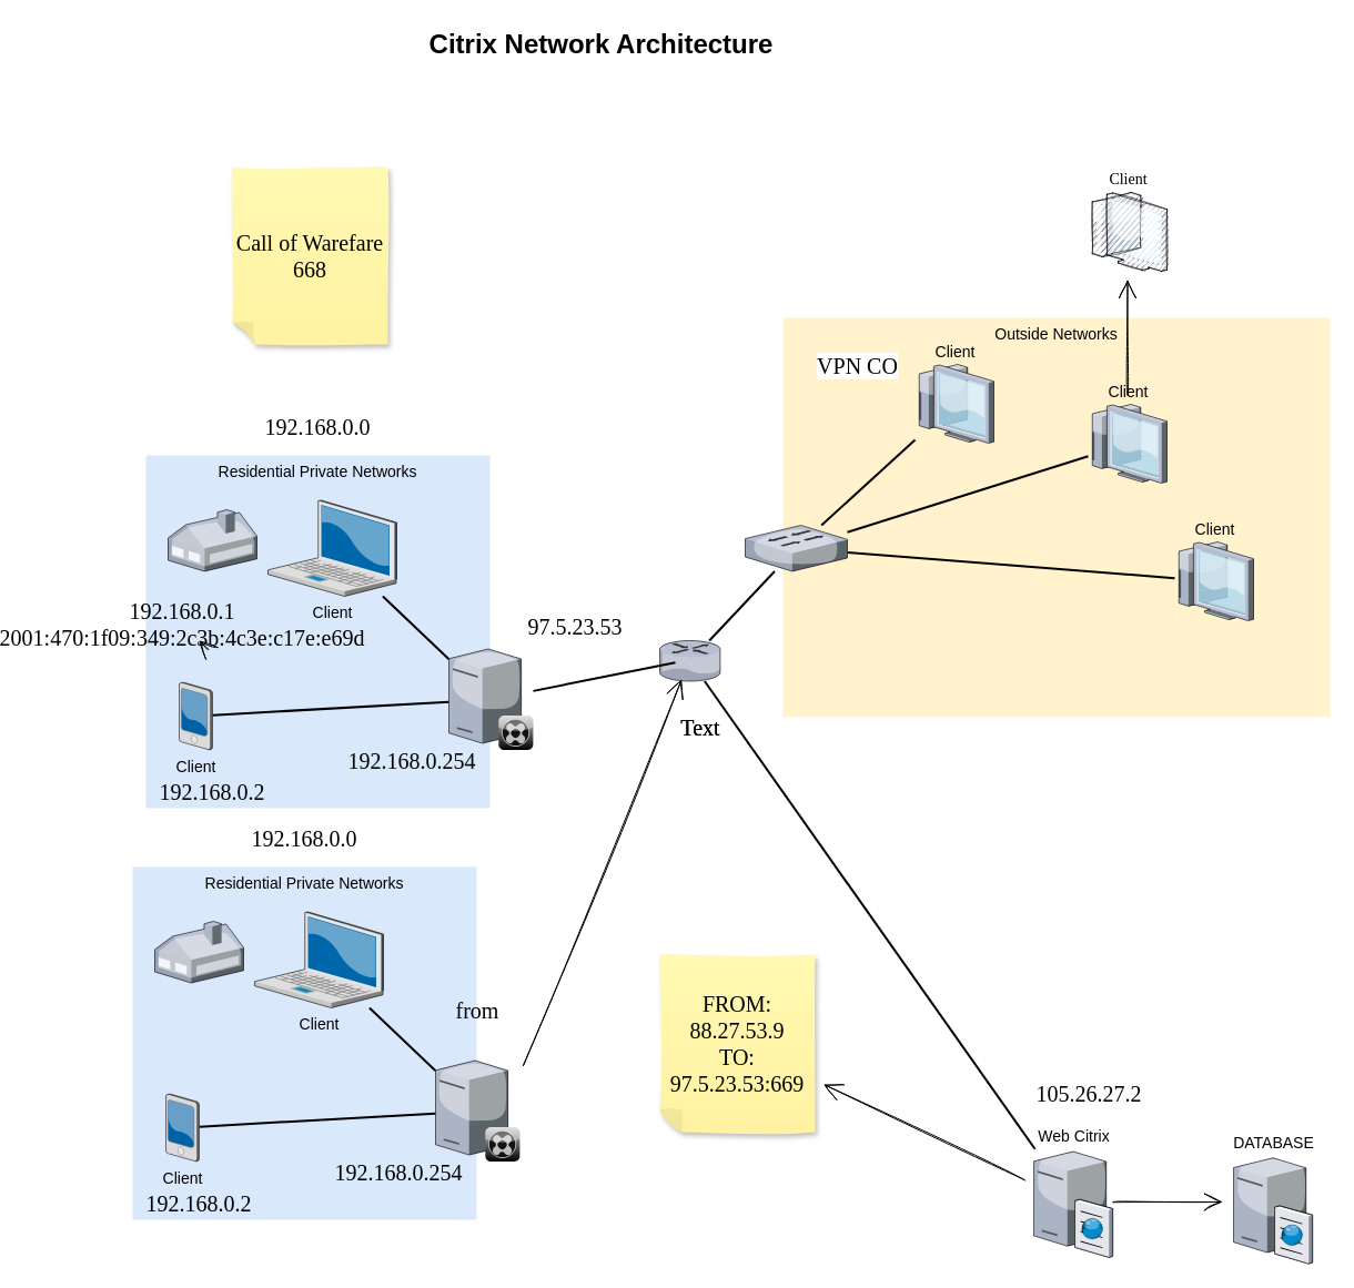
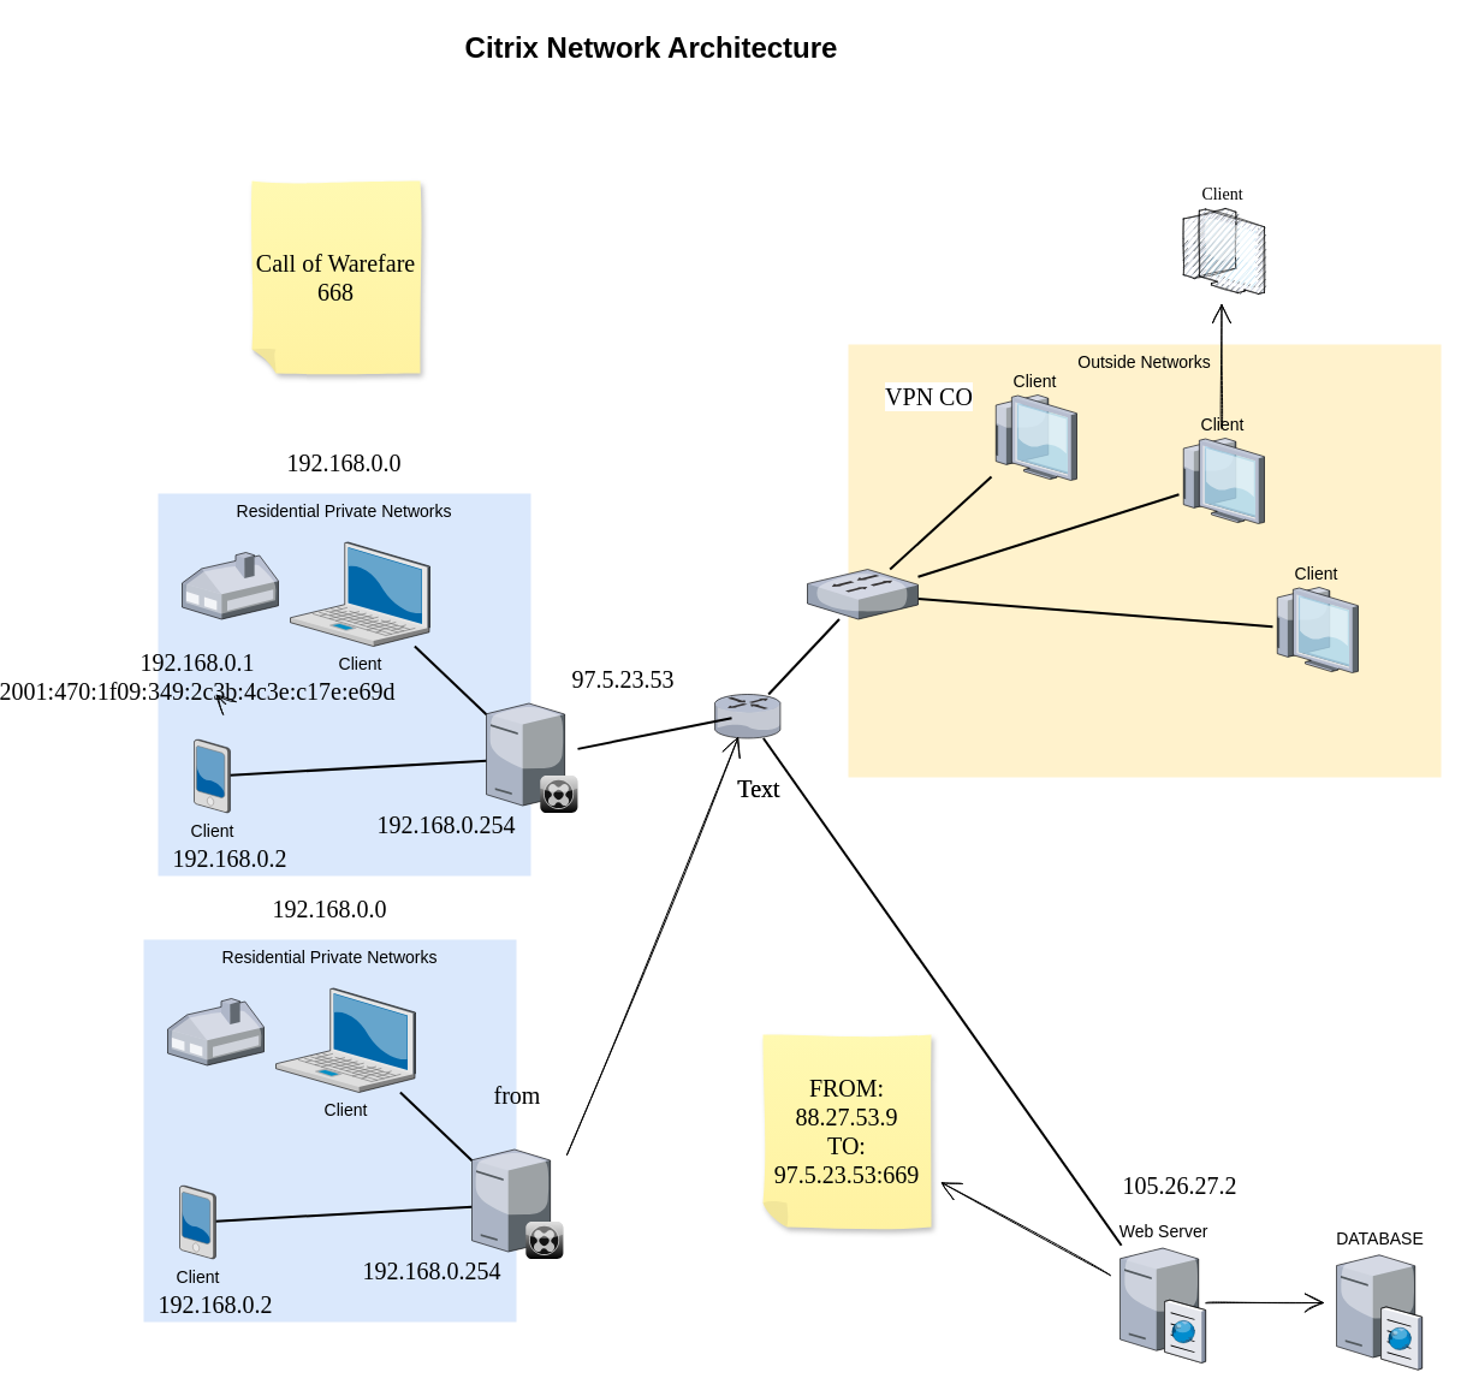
  <mxCell id="0" style=";html=1;" />
  <mxCell id="1" style=";html=1;" parent="0" />
  <mxCell id="2" value="Outside Networks" style="whiteSpace=wrap;html=1;fillColor=#fff2cc;fontSize=14;strokeColor=none;verticalAlign=top;" parent="1" vertex="1"><mxGeometry x="615" y="286" width="493" height="360" as="geometry" /></mxCell>
  <mxCell id="3" value="Residential Private Networks" style="whiteSpace=wrap;html=1;fillColor=#dae8fc;fontSize=14;strokeColor=none;verticalAlign=top;" parent="1" vertex="1"><mxGeometry x="41" y="410" width="310" height="318" as="geometry" /></mxCell>
  <mxCell id="4" style="edgeStyle=none;rounded=0;html=1;startSize=10;endSize=10;jettySize=auto;orthogonalLoop=1;fontSize=14;endArrow=none;endFill=0;strokeWidth=2;" parent="1" source="5" target="12" edge="1"><mxGeometry relative="1" as="geometry" /></mxCell>
  <mxCell id="5" value="Client" style="verticalLabelPosition=bottom;aspect=fixed;html=1;verticalAlign=top;strokeColor=none;shape=mxgraph.citrix.laptop_2;fillColor=#66B2FF;gradientColor=#0066CC;fontSize=14;" parent="1" vertex="1"><mxGeometry x="151" y="450.5" width="116" height="86.5" as="geometry" /></mxCell>
  <mxCell id="6" style="edgeStyle=none;rounded=0;html=1;startSize=10;endSize=10;jettySize=auto;orthogonalLoop=1;fontSize=14;endArrow=none;endFill=0;strokeWidth=2;" parent="1" source="7" target="12" edge="1"><mxGeometry relative="1" as="geometry" /></mxCell>
  <mxCell id="7" value="Client" style="verticalLabelPosition=bottom;aspect=fixed;html=1;verticalAlign=top;strokeColor=none;shape=mxgraph.citrix.pda;fillColor=#66B2FF;gradientColor=#0066CC;fontSize=14;" parent="1" vertex="1"><mxGeometry x="71" y="614.5" width="30" height="61" as="geometry" /></mxCell>
  <mxCell id="8" style="edgeStyle=none;rounded=0;html=1;startSize=10;endSize=10;jettySize=auto;orthogonalLoop=1;fontSize=14;endArrow=none;endFill=0;strokeWidth=2;" parent="1" source="10" target="14" edge="1"><mxGeometry relative="1" as="geometry" /></mxCell>
  <mxCell id="9" style="edgeStyle=none;rounded=0;html=1;startSize=10;endSize=10;jettySize=auto;orthogonalLoop=1;fontSize=14;endArrow=none;endFill=0;strokeWidth=2;" parent="1" source="10" target="19" edge="1"><mxGeometry relative="1" as="geometry" /></mxCell>
  <mxCell id="10" value="" style="verticalLabelPosition=bottom;aspect=fixed;html=1;verticalAlign=top;strokeColor=none;shape=mxgraph.citrix.router;fillColor=#66B2FF;gradientColor=#0066CC;fontSize=14;" parent="1" vertex="1"><mxGeometry x="504" y="577" width="55" height="36.5" as="geometry" /></mxCell>
  <mxCell id="11" style="edgeStyle=none;rounded=0;html=1;startSize=10;endSize=10;jettySize=auto;orthogonalLoop=1;fontSize=14;endArrow=none;endFill=0;strokeWidth=2;entryX=0.255;entryY=0.539;entryDx=0;entryDy=0;entryPerimeter=0;" parent="1" source="12" target="10" edge="1"><mxGeometry relative="1" as="geometry"><mxPoint x="206" y="892" as="targetPoint" /><Array as="points" /></mxGeometry></mxCell>
  <mxCell id="12" value="" style="verticalLabelPosition=bottom;aspect=fixed;html=1;verticalAlign=top;strokeColor=none;shape=mxgraph.citrix.xenclient_synchronizer;fillColor=#CCCCCC;gradientColor=#000000;gradientDirection=south;fontSize=14;" parent="1" vertex="1"><mxGeometry x="314" y="584.5" width="76" height="91" as="geometry" /></mxCell>
  <mxCell id="13" value="" style="edgeStyle=none;curved=1;rounded=0;sketch=1;hachureGap=4;orthogonalLoop=1;jettySize=auto;html=1;fontFamily=Architects Daughter;fontSource=https%3A%2F%2Ffonts.googleapis.com%2Fcss%3Ffamily%3DArchitects%2BDaughter;fontSize=16;endArrow=open;startSize=14;endSize=14;sourcePerimeterSpacing=8;targetPerimeterSpacing=8;" parent="1" source="14" target="44" edge="1"><mxGeometry relative="1" as="geometry" /></mxCell>
- <mxCell id="14" value="Web Citrix" style="verticalLabelPosition=top;aspect=fixed;html=1;verticalAlign=bottom;strokeColor=none;shape=mxgraph.citrix.cache_server;fillColor=#66B2FF;gradientColor=#0066CC;fontSize=14;labelPosition=center;align=center;" parent="1" vertex="1"><mxGeometry x="841" y="1035.25" width="71" height="97.5" as="geometry" /></mxCell>
+ <mxCell id="14" value="Web Server" style="verticalLabelPosition=top;aspect=fixed;html=1;verticalAlign=bottom;strokeColor=none;shape=mxgraph.citrix.cache_server;fillColor=#66B2FF;gradientColor=#0066CC;fontSize=14;labelPosition=center;align=center;" parent="1" vertex="1"><mxGeometry x="841" y="1035.25" width="71" height="97.5" as="geometry" /></mxCell>
  <mxCell id="15" value="" style="verticalLabelPosition=bottom;aspect=fixed;html=1;verticalAlign=top;strokeColor=none;shape=mxgraph.citrix.home_office;fillColor=#66B2FF;gradientColor=#0066CC;fontSize=14;" parent="1" vertex="1"><mxGeometry x="61" y="459" width="80" height="55.5" as="geometry" /></mxCell>
  <mxCell id="16" style="edgeStyle=none;rounded=0;html=1;startSize=10;endSize=10;jettySize=auto;orthogonalLoop=1;fontSize=14;endArrow=none;endFill=0;strokeWidth=2;" parent="1" source="19" target="24" edge="1"><mxGeometry relative="1" as="geometry" /></mxCell>
  <mxCell id="17" style="edgeStyle=none;rounded=0;html=1;startSize=10;endSize=10;jettySize=auto;orthogonalLoop=1;fontSize=14;endArrow=none;endFill=0;strokeWidth=2;" parent="1" source="19" target="23" edge="1"><mxGeometry relative="1" as="geometry" /></mxCell>
  <mxCell id="18" style="edgeStyle=none;rounded=0;html=1;startSize=10;endSize=10;jettySize=auto;orthogonalLoop=1;fontSize=14;endArrow=none;endFill=0;strokeWidth=2;" parent="1" source="19" target="20" edge="1"><mxGeometry relative="1" as="geometry" /></mxCell>
  <mxCell id="19" value="" style="verticalLabelPosition=bottom;aspect=fixed;html=1;verticalAlign=top;strokeColor=none;shape=mxgraph.citrix.switch;fillColor=#66B2FF;gradientColor=#0066CC;fontSize=14;" parent="1" vertex="1"><mxGeometry x="581" y="473" width="92" height="41.5" as="geometry" /></mxCell>
  <mxCell id="20" value="Client" style="verticalLabelPosition=top;aspect=fixed;html=1;verticalAlign=bottom;strokeColor=none;shape=mxgraph.citrix.thin_client;fillColor=#66B2FF;gradientColor=#0066CC;fontSize=14;labelPosition=center;align=center;" parent="1" vertex="1"><mxGeometry x="968" y="488" width="71" height="71" as="geometry" /></mxCell>
  <mxCell id="21" value="" style="edgeStyle=none;curved=1;rounded=0;sketch=1;hachureGap=4;orthogonalLoop=1;jettySize=auto;html=1;fontFamily=Architects Daughter;fontSource=https%3A%2F%2Ffonts.googleapis.com%2Fcss%3Ffamily%3DArchitects%2BDaughter;fontSize=16;endArrow=open;startSize=14;endSize=14;sourcePerimeterSpacing=8;targetPerimeterSpacing=8;" parent="1" source="23" target="45" edge="1"><mxGeometry relative="1" as="geometry" /></mxCell>
  <mxCell id="22" value="VPN CO" style="edgeLabel;html=1;align=center;verticalAlign=middle;resizable=0;points=[];fontSize=20;fontFamily=Architects Daughter;" parent="21" vertex="1" connectable="0"><mxGeometry x="-0.251" y="3" relative="1" as="geometry"><mxPoint x="-241" y="11" as="offset" /></mxGeometry></mxCell>
  <mxCell id="23" value="Client" style="verticalLabelPosition=top;aspect=fixed;html=1;verticalAlign=bottom;strokeColor=none;shape=mxgraph.citrix.thin_client;fillColor=#66B2FF;gradientColor=#0066CC;fontSize=14;labelPosition=center;align=center;" parent="1" vertex="1"><mxGeometry x="890" y="364" width="71" height="71" as="geometry" /></mxCell>
  <mxCell id="24" value="Client" style="verticalLabelPosition=top;aspect=fixed;html=1;verticalAlign=bottom;strokeColor=none;shape=mxgraph.citrix.thin_client;fillColor=#66B2FF;gradientColor=#0066CC;fontSize=14;labelPosition=center;align=center;" parent="1" vertex="1"><mxGeometry x="734" y="328" width="71" height="71" as="geometry" /></mxCell>
  <mxCell id="25" value="Citrix Network Architecture" style="text;strokeColor=none;fillColor=none;html=1;fontSize=24;fontStyle=1;verticalAlign=middle;align=center;" parent="1" vertex="1"><mxGeometry x="20" y="20" width="861" height="40" as="geometry" /></mxCell>
  <mxCell id="26" value="192.168.0.0" style="text;strokeColor=none;fillColor=none;html=1;align=center;verticalAlign=middle;whiteSpace=wrap;rounded=0;sketch=1;hachureGap=4;pointerEvents=0;fontFamily=Architects Daughter;fontSource=https%3A%2F%2Ffonts.googleapis.com%2Fcss%3Ffamily%3DArchitects%2BDaughter;fontSize=20;" parent="1" vertex="1"><mxGeometry x="166" y="369" width="60" height="30" as="geometry" /></mxCell>
  <mxCell id="27" value="&lt;div&gt;192.168.0.1&lt;/div&gt;&lt;div&gt;2001:470:1f09:349:2c3b:4c3e:c17e:e69d&lt;br&gt;&lt;/div&gt;" style="text;strokeColor=none;fillColor=none;html=1;align=center;verticalAlign=middle;whiteSpace=wrap;rounded=0;sketch=1;hachureGap=4;pointerEvents=0;fontFamily=Architects Daughter;fontSource=https%3A%2F%2Ffonts.googleapis.com%2Fcss%3Ffamily%3DArchitects%2BDaughter;fontSize=20;" parent="1" vertex="1"><mxGeometry x="44" y="547" width="60" height="30" as="geometry" /></mxCell>
  <mxCell id="28" value="192.168.0.2" style="text;strokeColor=none;fillColor=none;html=1;align=center;verticalAlign=middle;whiteSpace=wrap;rounded=0;sketch=1;hachureGap=4;pointerEvents=0;fontFamily=Architects Daughter;fontSource=https%3A%2F%2Ffonts.googleapis.com%2Fcss%3Ffamily%3DArchitects%2BDaughter;fontSize=20;" parent="1" vertex="1"><mxGeometry x="71" y="698" width="60" height="30" as="geometry" /></mxCell>
  <mxCell id="29" value="192.168.0.254" style="text;strokeColor=none;fillColor=none;html=1;align=center;verticalAlign=middle;whiteSpace=wrap;rounded=0;sketch=1;hachureGap=4;pointerEvents=0;fontFamily=Architects Daughter;fontSource=https%3A%2F%2Ffonts.googleapis.com%2Fcss%3Ffamily%3DArchitects%2BDaughter;fontSize=20;" parent="1" vertex="1"><mxGeometry x="251" y="670" width="60" height="30" as="geometry" /></mxCell>
  <mxCell id="30" value="97.5.23.53" style="text;strokeColor=none;fillColor=none;html=1;align=center;verticalAlign=middle;whiteSpace=wrap;rounded=0;sketch=1;hachureGap=4;pointerEvents=0;fontFamily=Architects Daughter;fontSource=https%3A%2F%2Ffonts.googleapis.com%2Fcss%3Ffamily%3DArchitects%2BDaughter;fontSize=20;" parent="1" vertex="1"><mxGeometry x="398" y="549" width="60" height="30" as="geometry" /></mxCell>
  <mxCell id="31" value="105.26.27.2" style="text;strokeColor=none;fillColor=none;html=1;align=center;verticalAlign=middle;whiteSpace=wrap;rounded=0;sketch=1;hachureGap=4;pointerEvents=0;fontFamily=Architects Daughter;fontSource=https%3A%2F%2Ffonts.googleapis.com%2Fcss%3Ffamily%3DArchitects%2BDaughter;fontSize=20;" parent="1" vertex="1"><mxGeometry x="861" y="970" width="60" height="30" as="geometry" /></mxCell>
  <mxCell id="32" value="Residential Private Networks" style="whiteSpace=wrap;html=1;fillColor=#dae8fc;fontSize=14;strokeColor=none;verticalAlign=top;" parent="1" vertex="1"><mxGeometry x="29" y="781" width="310" height="318" as="geometry" /></mxCell>
  <mxCell id="33" style="edgeStyle=none;rounded=0;html=1;startSize=10;endSize=10;jettySize=auto;orthogonalLoop=1;fontSize=14;endArrow=none;endFill=0;strokeWidth=2;" parent="1" source="34" target="37" edge="1"><mxGeometry relative="1" as="geometry" /></mxCell>
  <mxCell id="34" value="Client" style="verticalLabelPosition=bottom;aspect=fixed;html=1;verticalAlign=top;strokeColor=none;shape=mxgraph.citrix.laptop_2;fillColor=#66B2FF;gradientColor=#0066CC;fontSize=14;" parent="1" vertex="1"><mxGeometry x="139" y="821.5" width="116" height="86.5" as="geometry" /></mxCell>
  <mxCell id="35" style="edgeStyle=none;rounded=0;html=1;startSize=10;endSize=10;jettySize=auto;orthogonalLoop=1;fontSize=14;endArrow=none;endFill=0;strokeWidth=2;" parent="1" source="36" target="37" edge="1"><mxGeometry relative="1" as="geometry" /></mxCell>
  <mxCell id="36" value="Client" style="verticalLabelPosition=bottom;aspect=fixed;html=1;verticalAlign=top;strokeColor=none;shape=mxgraph.citrix.pda;fillColor=#66B2FF;gradientColor=#0066CC;fontSize=14;" parent="1" vertex="1"><mxGeometry x="59" y="985.5" width="30" height="61" as="geometry" /></mxCell>
  <mxCell id="37" value="" style="verticalLabelPosition=bottom;aspect=fixed;html=1;verticalAlign=top;strokeColor=none;shape=mxgraph.citrix.xenclient_synchronizer;fillColor=#CCCCCC;gradientColor=#000000;gradientDirection=south;fontSize=14;" parent="1" vertex="1"><mxGeometry x="302" y="955.5" width="76" height="91" as="geometry" /></mxCell>
  <mxCell id="38" value="" style="verticalLabelPosition=bottom;aspect=fixed;html=1;verticalAlign=top;strokeColor=none;shape=mxgraph.citrix.home_office;fillColor=#66B2FF;gradientColor=#0066CC;fontSize=14;" parent="1" vertex="1"><mxGeometry x="49" y="830" width="80" height="55.5" as="geometry" /></mxCell>
  <mxCell id="39" value="from" style="text;strokeColor=none;fillColor=none;html=1;align=center;verticalAlign=middle;whiteSpace=wrap;rounded=0;sketch=1;hachureGap=4;pointerEvents=0;fontFamily=Architects Daughter;fontSource=https%3A%2F%2Ffonts.googleapis.com%2Fcss%3Ffamily%3DArchitects%2BDaughter;fontSize=20;" parent="1" vertex="1"><mxGeometry x="310" y="895" width="60" height="30" as="geometry" /></mxCell>
  <mxCell id="40" value="192.168.0.0" style="text;strokeColor=none;fillColor=none;html=1;align=center;verticalAlign=middle;whiteSpace=wrap;rounded=0;sketch=1;hachureGap=4;pointerEvents=0;fontFamily=Architects Daughter;fontSource=https%3A%2F%2Ffonts.googleapis.com%2Fcss%3Ffamily%3DArchitects%2BDaughter;fontSize=20;" parent="1" vertex="1"><mxGeometry x="154" y="740" width="60" height="30" as="geometry" /></mxCell>
  <mxCell id="41" value="192.168.0.2" style="text;strokeColor=none;fillColor=none;html=1;align=center;verticalAlign=middle;whiteSpace=wrap;rounded=0;sketch=1;hachureGap=4;pointerEvents=0;fontFamily=Architects Daughter;fontSource=https%3A%2F%2Ffonts.googleapis.com%2Fcss%3Ffamily%3DArchitects%2BDaughter;fontSize=20;" parent="1" vertex="1"><mxGeometry x="59" y="1069" width="60" height="30" as="geometry" /></mxCell>
  <mxCell id="42" value="192.168.0.254" style="text;strokeColor=none;fillColor=none;html=1;align=center;verticalAlign=middle;whiteSpace=wrap;rounded=0;sketch=1;hachureGap=4;pointerEvents=0;fontFamily=Architects Daughter;fontSource=https%3A%2F%2Ffonts.googleapis.com%2Fcss%3Ffamily%3DArchitects%2BDaughter;fontSize=20;" parent="1" vertex="1"><mxGeometry x="239" y="1041" width="60" height="30" as="geometry" /></mxCell>
  <mxCell id="43" value="" style="edgeStyle=none;orthogonalLoop=1;jettySize=auto;html=1;rounded=0;sketch=1;hachureGap=4;fontFamily=Architects Daughter;fontSource=https%3A%2F%2Ffonts.googleapis.com%2Fcss%3Ffamily%3DArchitects%2BDaughter;fontSize=16;endArrow=open;startSize=14;endSize=14;sourcePerimeterSpacing=8;targetPerimeterSpacing=8;curved=1;entryX=0.356;entryY=0.965;entryDx=0;entryDy=0;entryPerimeter=0;" parent="1" target="10" edge="1"><mxGeometry width="120" relative="1" as="geometry"><mxPoint x="381" y="960" as="sourcePoint" /><mxPoint x="411" y="670" as="targetPoint" /><Array as="points"><mxPoint x="431" y="850" /></Array></mxGeometry></mxCell>
- <mxCell id="44" value="&lt;div&gt;FROM: 88.27.53.9&lt;/div&gt;&lt;div&gt;TO: 97.5.23.53:669&lt;br&gt;&lt;/div&gt;" style="shape=note;whiteSpace=wrap;html=1;backgroundOutline=1;fontColor=#000000;darkOpacity=0.05;fillColor=#FFF9B2;strokeColor=none;fillStyle=solid;direction=west;gradientDirection=north;gradientColor=#FFF2A1;shadow=1;size=20;pointerEvents=1;sketch=1;hachureGap=4;fontFamily=Architects Daughter;fontSource=https%3A%2F%2Ffonts.googleapis.com%2Fcss%3Ffamily%3DArchitects%2BDaughter;fontSize=20;" parent="1" vertex="1"><mxGeometry x="504" y="860" width="140" height="160" as="geometry" /></mxCell>
+ <mxCell id="44" value="&lt;div&gt;FROM: 88.27.53.9&lt;/div&gt;&lt;div&gt;TO: 97.5.23.53:669&lt;br&gt;&lt;/div&gt;" style="shape=note;whiteSpace=wrap;html=1;backgroundOutline=1;fontColor=#000000;darkOpacity=0.05;fillColor=#FFF9B2;strokeColor=none;fillStyle=solid;direction=west;gradientDirection=north;gradientColor=#FFF2A1;shadow=1;size=20;pointerEvents=1;sketch=1;hachureGap=4;fontFamily=Architects Daughter;fontSource=https%3A%2F%2Ffonts.googleapis.com%2Fcss%3Ffamily%3DArchitects%2BDaughter;fontSize=20;" parent="1" vertex="1"><mxGeometry x="544" y="860" width="140" height="160" as="geometry" /></mxCell>
  <mxCell id="45" value="Client" style="verticalLabelPosition=top;aspect=fixed;html=1;verticalAlign=bottom;strokeColor=none;shape=mxgraph.citrix.thin_client;fillColor=#66B2FF;gradientColor=#0066CC;fontSize=14;labelPosition=center;align=center;sketch=1;hachureGap=4;pointerEvents=0;fontFamily=Architects Daughter;fontSource=https%3A%2F%2Ffonts.googleapis.com%2Fcss%3Ffamily%3DArchitects%2BDaughter;" parent="1" vertex="1"><mxGeometry x="890" y="173" width="71" height="71" as="geometry" /></mxCell>
  <mxCell id="46" value="&lt;div&gt;Call of Warefare&lt;/div&gt;&lt;div&gt;668&lt;br&gt;&lt;/div&gt;" style="shape=note;whiteSpace=wrap;html=1;backgroundOutline=1;fontColor=#000000;darkOpacity=0.05;fillColor=#FFF9B2;strokeColor=none;fillStyle=solid;direction=west;gradientDirection=north;gradientColor=#FFF2A1;shadow=1;size=20;pointerEvents=1;sketch=1;hachureGap=4;fontFamily=Architects Daughter;fontSource=https%3A%2F%2Ffonts.googleapis.com%2Fcss%3Ffamily%3DArchitects%2BDaughter;fontSize=20;" parent="1" vertex="1"><mxGeometry x="119" y="150" width="140" height="160" as="geometry" /></mxCell>
  <mxCell id="47" value="Text" style="text;strokeColor=none;fillColor=none;html=1;align=center;verticalAlign=middle;whiteSpace=wrap;rounded=0;sketch=1;hachureGap=4;pointerEvents=0;fontFamily=Architects Daughter;fontSource=https%3A%2F%2Ffonts.googleapis.com%2Fcss%3Ffamily%3DArchitects%2BDaughter;fontSize=20;" parent="1" vertex="1"><mxGeometry x="511" y="640" width="60" height="30" as="geometry" /></mxCell>
  <mxCell id="48" value="Text" style="text;strokeColor=none;fillColor=none;html=1;align=center;verticalAlign=middle;whiteSpace=wrap;rounded=0;sketch=1;hachureGap=4;pointerEvents=0;fontFamily=Architects Daughter;fontSource=https%3A%2F%2Ffonts.googleapis.com%2Fcss%3Ffamily%3DArchitects%2BDaughter;fontSize=20;" parent="1" vertex="1"><mxGeometry x="511" y="640" width="60" height="30" as="geometry" /></mxCell>
  <mxCell id="49" value="DATABASE" style="verticalLabelPosition=top;aspect=fixed;html=1;verticalAlign=bottom;strokeColor=none;shape=mxgraph.citrix.cache_server;fillColor=#66B2FF;gradientColor=#0066CC;fontSize=14;labelPosition=center;align=center;" parent="1" vertex="1"><mxGeometry x="1021" y="1041" width="71" height="97.5" as="geometry" /></mxCell>
  <mxCell id="50" value="" style="edgeStyle=none;orthogonalLoop=1;jettySize=auto;html=1;rounded=0;sketch=1;hachureGap=4;fontFamily=Architects Daughter;fontSource=https%3A%2F%2Ffonts.googleapis.com%2Fcss%3Ffamily%3DArchitects%2BDaughter;fontSize=16;endArrow=open;startSize=14;endSize=14;sourcePerimeterSpacing=8;targetPerimeterSpacing=8;curved=1;" parent="1" edge="1"><mxGeometry width="120" relative="1" as="geometry"><mxPoint x="912" y="1083.29" as="sourcePoint" /><mxPoint x="1011" y="1083" as="targetPoint" /><Array as="points" /></mxGeometry></mxCell>
  <mxCell id="51" style="edgeStyle=none;curved=1;rounded=0;sketch=1;hachureGap=4;orthogonalLoop=1;jettySize=auto;html=1;entryX=0.75;entryY=1;entryDx=0;entryDy=0;fontFamily=Architects Daughter;fontSource=https%3A%2F%2Ffonts.googleapis.com%2Fcss%3Ffamily%3DArchitects%2BDaughter;fontSize=16;endArrow=open;startSize=14;endSize=14;sourcePerimeterSpacing=8;targetPerimeterSpacing=8;" parent="1" source="27" target="27" edge="1"><mxGeometry relative="1" as="geometry" /></mxCell>
